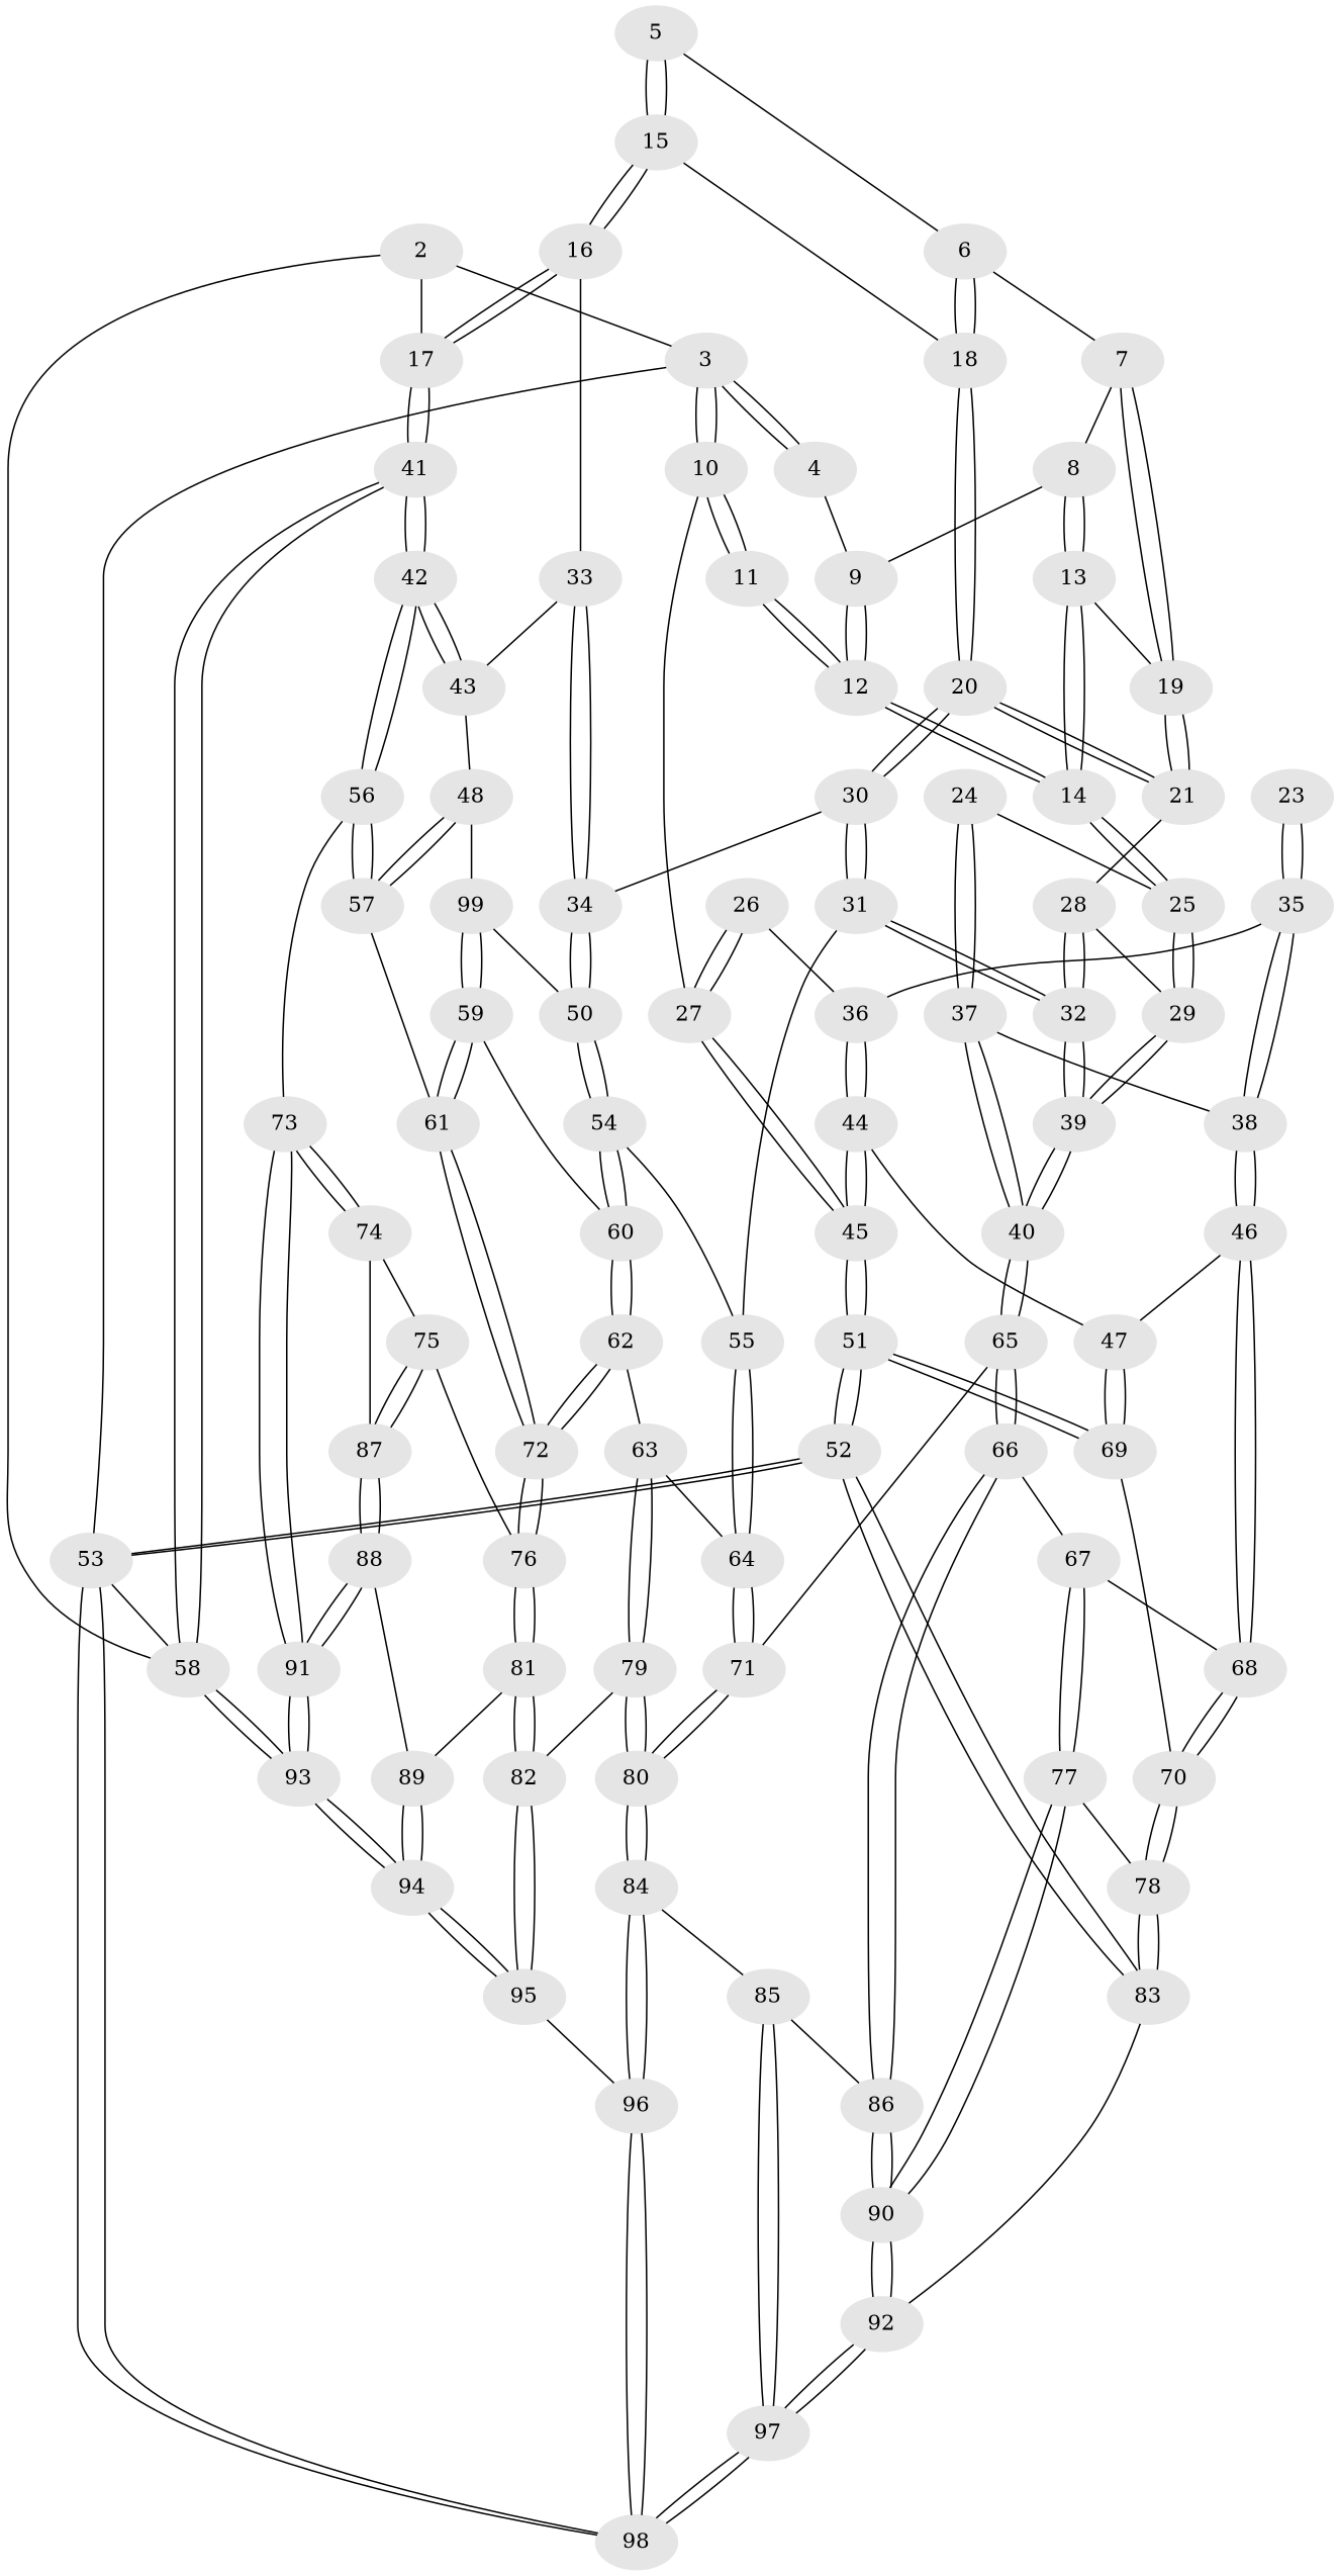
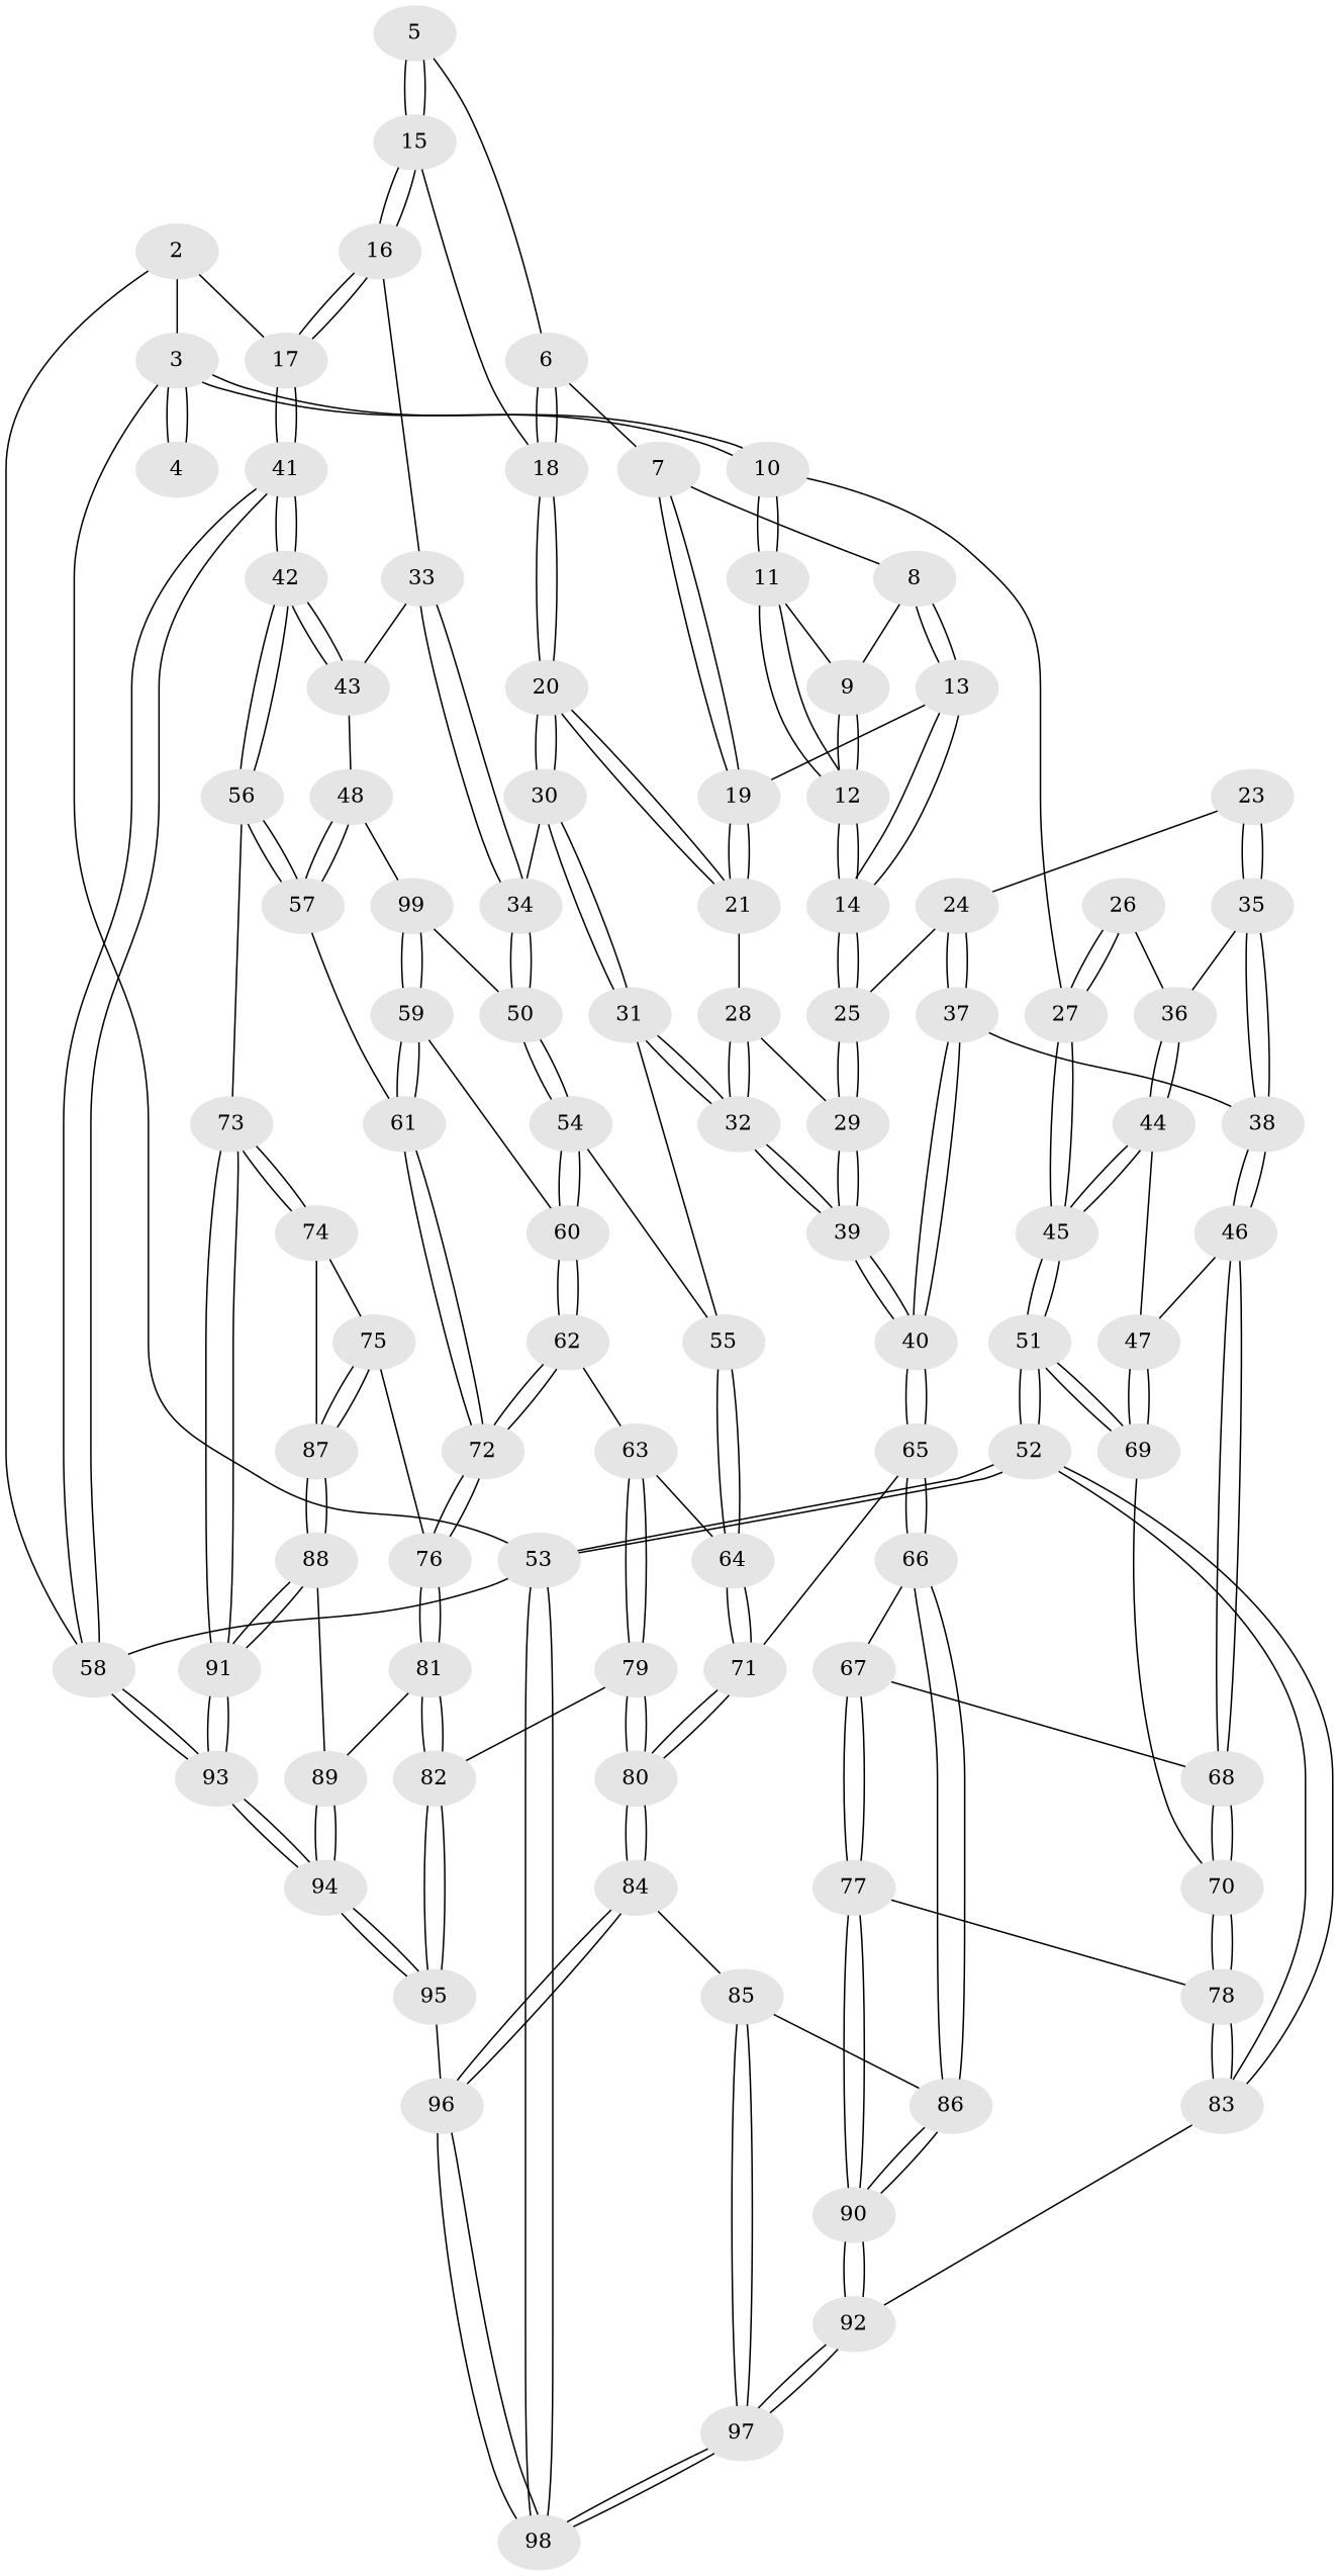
  graph {
    node [color=gray90 style=filled]
    2
    3
    17
    58
    5
    6
    15
    4
    10
    53
    41
    93
    9
    11
    27
    98
    12
    7
    18
    16
    8
    19
    20
    13
    21
    14
    45
    25
    29
    33
    34
    43
    42
    30
    28
    31
    32
    23
    24
    35
    26
    36
    37
    38
    40
    39
    44
    51
    55
    50
    64
    48
    54
    46
    47
    65
    68
    71
    66
    56
    57
    73
    n63 [label=99]
    69
    52
    70
    59
    61
    60
    83
    92
    62
    74
    91
    72
    94
    63
    76
    79
    80
    82
    67
    86
    77
    90
    78
    84
    81
    75
    87
    88
    89
    95
    85
    96
    97
    2 -- 3
    2 -- 17
    2 -- 58
    3 -- 4
    3 -- 4
    3 -- 10
    3 -- 10
    3 -- 53
    17 -- 41
    17 -- 41
    58 -- 93
    58 -- 93
    5 -- 6
    5 -- 15
    5 -- 15
    6 -- 7
    6 -- 18
    6 -- 18
    15 -- 18
    15 -- 16
    15 -- 16
-   4 -- 9
+   11 -- 9
    10 -- 11
    10 -- 11
    10 -- 27
    53 -- 58
    53 -- 98
    53 -- 98
    41 -- 58
    41 -- 58
    41 -- 42
    41 -- 42
    93 -- 94
    93 -- 94
    9 -- 12
    9 -- 12
    11 -- 12
    11 -- 12
    27 -- 45
    27 -- 45
    12 -- 14
    12 -- 14
    7 -- 8
    7 -- 19
    7 -- 19
    18 -- 20
    18 -- 20
    16 -- 17
    16 -- 17
    16 -- 33
    8 -- 9
    8 -- 13
    8 -- 13
    19 -- 21
    19 -- 21
    20 -- 21
    20 -- 21
    20 -- 30
    20 -- 30
    13 -- 19
    13 -- 14
    13 -- 14
    21 -- 28
    14 -- 25
    14 -- 25
    45 -- 51
    45 -- 51
    25 -- 29
    25 -- 29
    29 -- 39
    29 -- 39
    33 -- 34
    33 -- 34
    33 -- 43
    34 -- 50
    34 -- 50
    43 -- 48
    42 -- 43
    42 -- 43
    42 -- 56
    42 -- 56
    30 -- 34
    30 -- 31
    30 -- 31
    28 -- 29
    28 -- 32
    28 -- 32
    31 -- 32
    31 -- 32
    31 -- 55
    32 -- 39
    32 -- 39
+   23 -- 24
    23 -- 35
    23 -- 35
    24 -- 25
    24 -- 37
    24 -- 37
    35 -- 36
    35 -- 38
    35 -- 38
    26 -- 27
    26 -- 27
    26 -- 36
    36 -- 44
    36 -- 44
    37 -- 38
    37 -- 40
    37 -- 40
    38 -- 46
    38 -- 46
    40 -- 65
    40 -- 65
    39 -- 40
    39 -- 40
    44 -- 45
    44 -- 45
    44 -- 47
    51 -- 69
    51 -- 69
    51 -- 52
    51 -- 52
    55 -- 64
    55 -- 64
    50 -- 54
    50 -- 54
    64 -- 71
    64 -- 71
    48 -- 57
    48 -- 57
    48 -- n63
    54 -- 55
    54 -- 60
    54 -- 60
    46 -- 47
    46 -- 68
    46 -- 68
    47 -- 69
    47 -- 69
    65 -- 71
    65 -- 66
    65 -- 66
    68 -- 70
    68 -- 70
    71 -- 80
    71 -- 80
    66 -- 67
    66 -- 86
    66 -- 86
    56 -- 57
    56 -- 57
    56 -- 73
    57 -- 61
    73 -- 74
    73 -- 74
    73 -- 91
    73 -- 91
    n63 -- 50
    n63 -- 59
    n63 -- 59
    69 -- 70
    52 -- 53
    52 -- 53
    52 -- 83
    52 -- 83
    70 -- 78
    70 -- 78
    59 -- 61
    59 -- 61
    59 -- 60
    61 -- 72
    61 -- 72
    60 -- 62
    60 -- 62
    83 -- 92
    92 -- 97
    92 -- 97
    62 -- 72
    62 -- 72
    62 -- 63
    74 -- 75
    74 -- 87
    91 -- 93
    91 -- 93
    72 -- 76
    72 -- 76
    94 -- 95
    94 -- 95
    63 -- 64
    63 -- 79
    63 -- 79
    76 -- 81
    76 -- 81
    79 -- 80
    79 -- 80
    79 -- 82
    80 -- 84
    80 -- 84
    82 -- 95
    82 -- 95
    67 -- 68
    67 -- 77
    67 -- 77
    86 -- 90
    86 -- 90
    77 -- 90
    77 -- 90
    77 -- 78
    90 -- 92
    90 -- 92
    78 -- 83
    78 -- 83
    84 -- 85
    84 -- 96
    84 -- 96
    81 -- 82
    81 -- 82
    81 -- 89
    75 -- 76
    75 -- 87
    75 -- 87
    87 -- 88
    87 -- 88
    88 -- 91
    88 -- 91
    88 -- 89
    89 -- 94
    89 -- 94
    95 -- 96
    85 -- 86
    85 -- 97
    85 -- 97
    96 -- 98
    96 -- 98
    97 -- 98
    97 -- 98
  }
